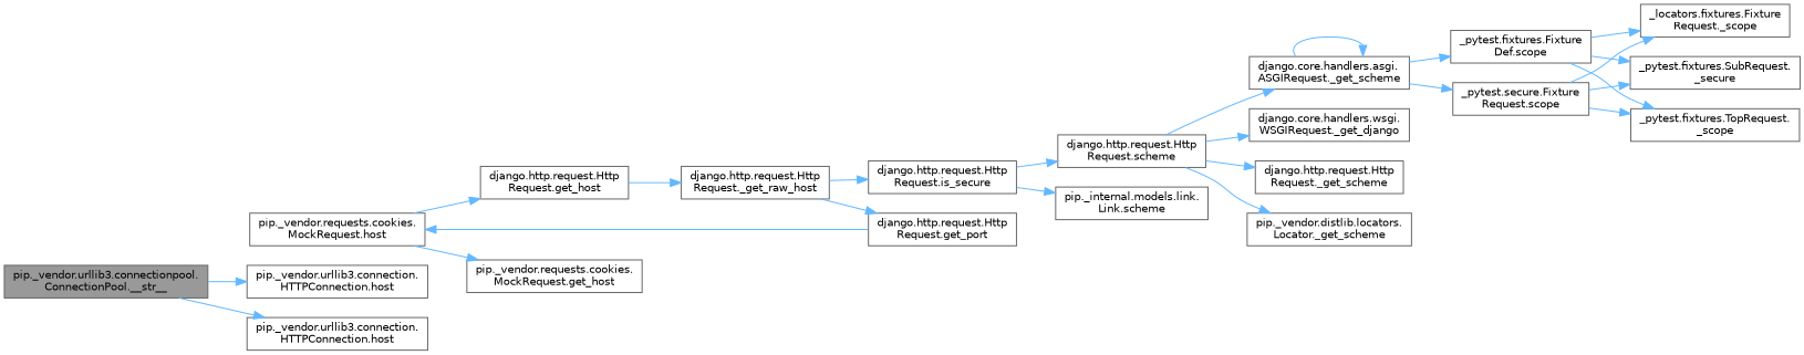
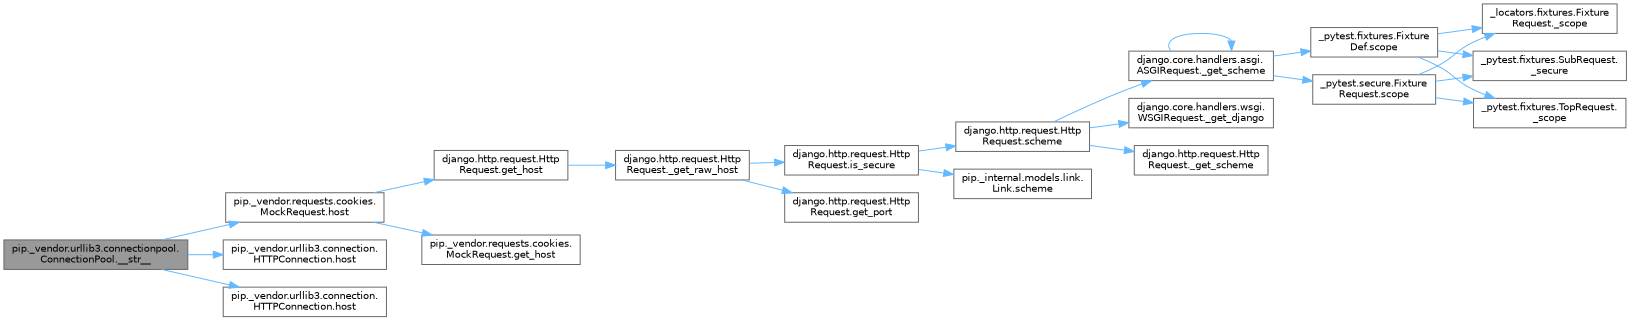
  digraph {
    rankdir=LR
    node [color=grey40 fillcolor=white fontname=Helvetica fontsize=10 shape=box style=filled]
    edge [color=steelblue1 fontname=Helvetica fontsize=10 labelfontname=Helvetica labelfontsize=10 style=solid]
    n1 [color=gray40 fillcolor=grey60 fontcolor=black height=0.2 label="pip._vendor.urllib3.connectionpool.\lConnectionPool.__str__" width=0.4]
    n2 [height=0.2 label="pip._vendor.requests.cookies.\lMockRequest.host" width=0.4]
    n3 [height=0.2 label="pip._vendor.urllib3.connection.\lHTTPConnection.host" width=0.4]
    n4 [height=0.2 label="pip._vendor.urllib3.connection.\lHTTPConnection.host" width=0.4]
    n5 [height=0.2 label="django.http.request.Http\lRequest.get_host" width=0.4]
    n6 [height=0.2 label="pip._vendor.requests.cookies.\lMockRequest.get_host" width=0.4]
    n7 [height=0.2 label="django.http.request.Http\lRequest._get_raw_host" width=0.4]
    n8 [height=0.2 label="django.http.request.Http\lRequest.get_port" width=0.4]
    n9 [height=0.2 label="django.http.request.Http\lRequest.is_secure" width=0.4]
    n10 [height=0.2 label="django.http.request.Http\lRequest.scheme" width=0.4]
    n11 [height=0.2 label="pip._internal.models.link.\lLink.scheme" width=0.4]
    n12 [height=0.2 label="django.core.handlers.asgi.\lASGIRequest._get_scheme" width=0.4]
    n13 [height=0.2 label="django.core.handlers.wsgi.\lWSGIRequest._get_django" width=0.4]
    n14 [height=0.2 label="django.http.request.Http\lRequest._get_scheme" width=0.4]
-   n15 [height=0.2 label="pip._vendor.distlib.locators.\lLocator._get_scheme" width=0.4]
    n16 [height=0.2 label="_pytest.fixtures.Fixture\lDef.scope" width=0.4]
    n17 [height=0.2 label="_pytest.secure.Fixture\lRequest.scope" width=0.4]
    n18 [height=0.2 label="_locators.fixtures.Fixture\lRequest._scope" width=0.4]
    n19 [height=0.2 label="_pytest.fixtures.SubRequest.\l_secure" width=0.4]
    n20 [height=0.2 label="_pytest.fixtures.TopRequest.\l_scope" width=0.4]
-   n8 -> n2
+   n1 -> n2
    n1 -> n3
    n1 -> n4
    n2 -> n5
    n2 -> n6
    n5 -> n7
    n7 -> n8
    n7 -> n9
    n9 -> n10
    n9 -> n11
    n10 -> n12
    n10 -> n13
    n10 -> n14
-   n10 -> n15
    n12 -> n12
    n12 -> n16
    n12 -> n17
    n16 -> n18
    n16 -> n19
    n16 -> n20
    n17 -> n18
    n17 -> n19
    n17 -> n20
  }
